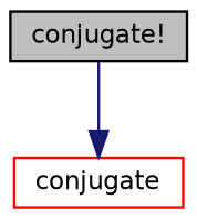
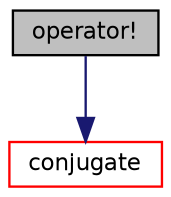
  digraph {
    rankdir=TB
    node [fontname=Helvetica fontsize=10 shape=record]
-   n1 [color=black fillcolor=grey75 fontcolor=black height=0.2 label="conjugate!" style=filled width=0.4]
+   n1 [color=black fillcolor=grey75 fontcolor=black height=0.2 label="operator!" style=filled width=0.4]
    n2 [color=red height=0.2 label=conjugate width=0.4]
    n1 -> n2 [color=midnightblue fontname=Helvetica fontsize=10 labelfontname=Helvetica labelfontsize=10 style=solid]
  }
